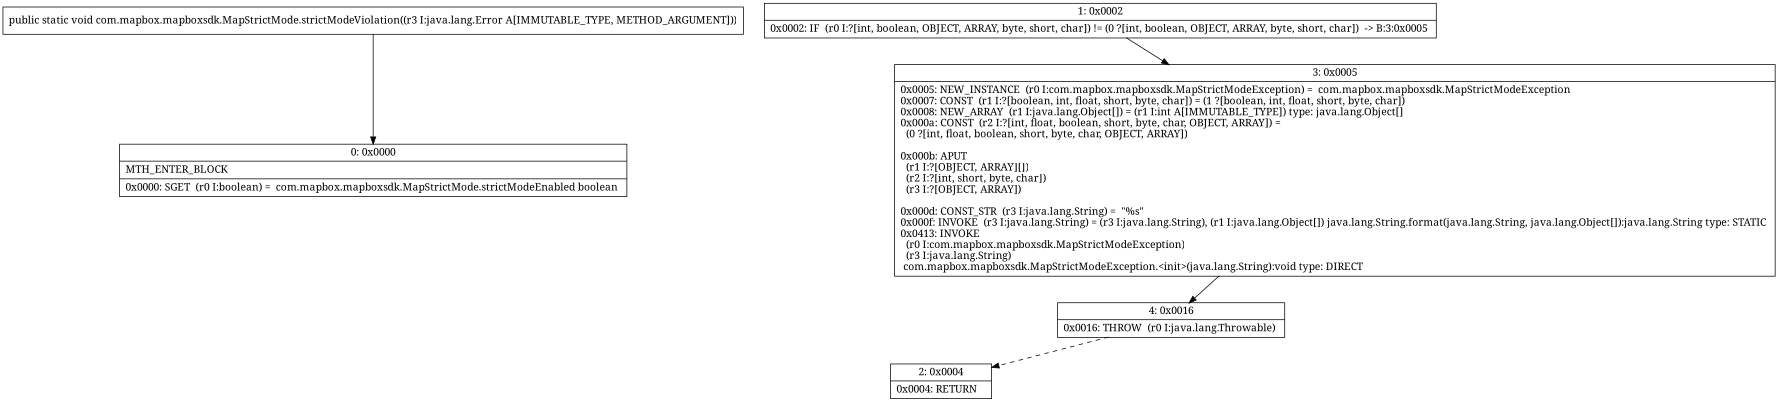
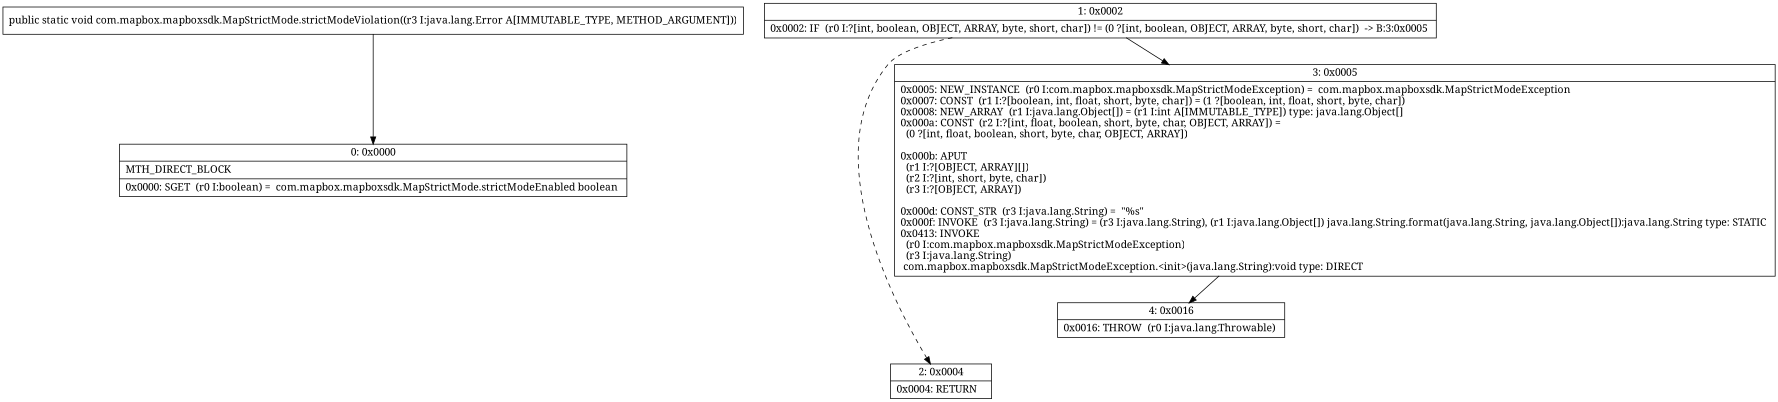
  digraph {
    fontname="Noto Serif"
    node [fontname="Noto Serif" shape=record]
    edge [fontname="Noto Serif"]
-   n1 [label="{0\:\ 0x0000|MTH_ENTER_BLOCK\l|0x0000: SGET  (r0 I:boolean) =  com.mapbox.mapboxsdk.MapStrictMode.strictModeEnabled boolean \l}"]
+   n1 [label="{0\:\ 0x0000|MTH_DIRECT_BLOCK\l|0x0000: SGET  (r0 I:boolean) =  com.mapbox.mapboxsdk.MapStrictMode.strictModeEnabled boolean \l}"]
    n2 [label="{1\:\ 0x0002|0x0002: IF  (r0 I:?[int, boolean, OBJECT, ARRAY, byte, short, char]) != (0 ?[int, boolean, OBJECT, ARRAY, byte, short, char])  \-\> B:3:0x0005 \l}"]
    n3 [label="{2\:\ 0x0004|0x0004: RETURN   \l}"]
    n4 [label="{3\:\ 0x0005|0x0005: NEW_INSTANCE  (r0 I:com.mapbox.mapboxsdk.MapStrictModeException) =  com.mapbox.mapboxsdk.MapStrictModeException \l0x0007: CONST  (r1 I:?[boolean, int, float, short, byte, char]) = (1 ?[boolean, int, float, short, byte, char]) \l0x0008: NEW_ARRAY  (r1 I:java.lang.Object[]) = (r1 I:int A[IMMUTABLE_TYPE]) type: java.lang.Object[] \l0x000a: CONST  (r2 I:?[int, float, boolean, short, byte, char, OBJECT, ARRAY]) = \l  (0 ?[int, float, boolean, short, byte, char, OBJECT, ARRAY])\l \l0x000b: APUT  \l  (r1 I:?[OBJECT, ARRAY][])\l  (r2 I:?[int, short, byte, char])\l  (r3 I:?[OBJECT, ARRAY])\l \l0x000d: CONST_STR  (r3 I:java.lang.String) =  \"%s\" \l0x000f: INVOKE  (r3 I:java.lang.String) = (r3 I:java.lang.String), (r1 I:java.lang.Object[]) java.lang.String.format(java.lang.String, java.lang.Object[]):java.lang.String type: STATIC \l0x0413: INVOKE  \l  (r0 I:com.mapbox.mapboxsdk.MapStrictModeException)\l  (r3 I:java.lang.String)\l com.mapbox.mapboxsdk.MapStrictModeException.\<init\>(java.lang.String):void type: DIRECT \l}"]
    n5 [label="{4\:\ 0x0016|0x0016: THROW  (r0 I:java.lang.Throwable) \l}"]
    n6 [label="{public static void com.mapbox.mapboxsdk.MapStrictMode.strictModeViolation((r3 I:java.lang.Error A[IMMUTABLE_TYPE, METHOD_ARGUMENT])) }"]
-   n5 -> n3 [style=dashed]
+   n2 -> n3 [style=dashed]
    n2 -> n4
    n4 -> n5
    n6 -> n1
  }
